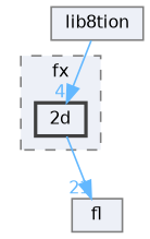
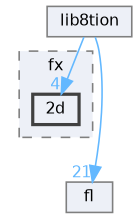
  digraph {
    compound=true
    fontname="DejaVu Sans"
    node [color=grey50 fillcolor="#edf0f7" fontname="DejaVu Sans" fontsize=10 shape=box style=filled]
    edge [color=steelblue1 fontcolor=steelblue1 fontname="DejaVu Sans" fontsize=10 labeldistance=1.5 labelfontname=Helvetica labelfontsize=10]
    n1 [color=grey25 height=0.2 label="2d" style="filled,bold" width=0.4]
    n2 [height=0.2 label=fl width=0.4]
    n3 [height=0.2 label=lib8tion width=0.4]
    subgraph cluster_1 {
      bgcolor="#edf0f7"
      fontsize=10
      label=fx
      pencolor=grey50
      style="filled,dashed"
      n1
    }
-   n1 -> n2 [headlabel=21]
+   n3 -> n2 [headlabel=21]
    n3 -> n1 [headlabel=4]
  }
